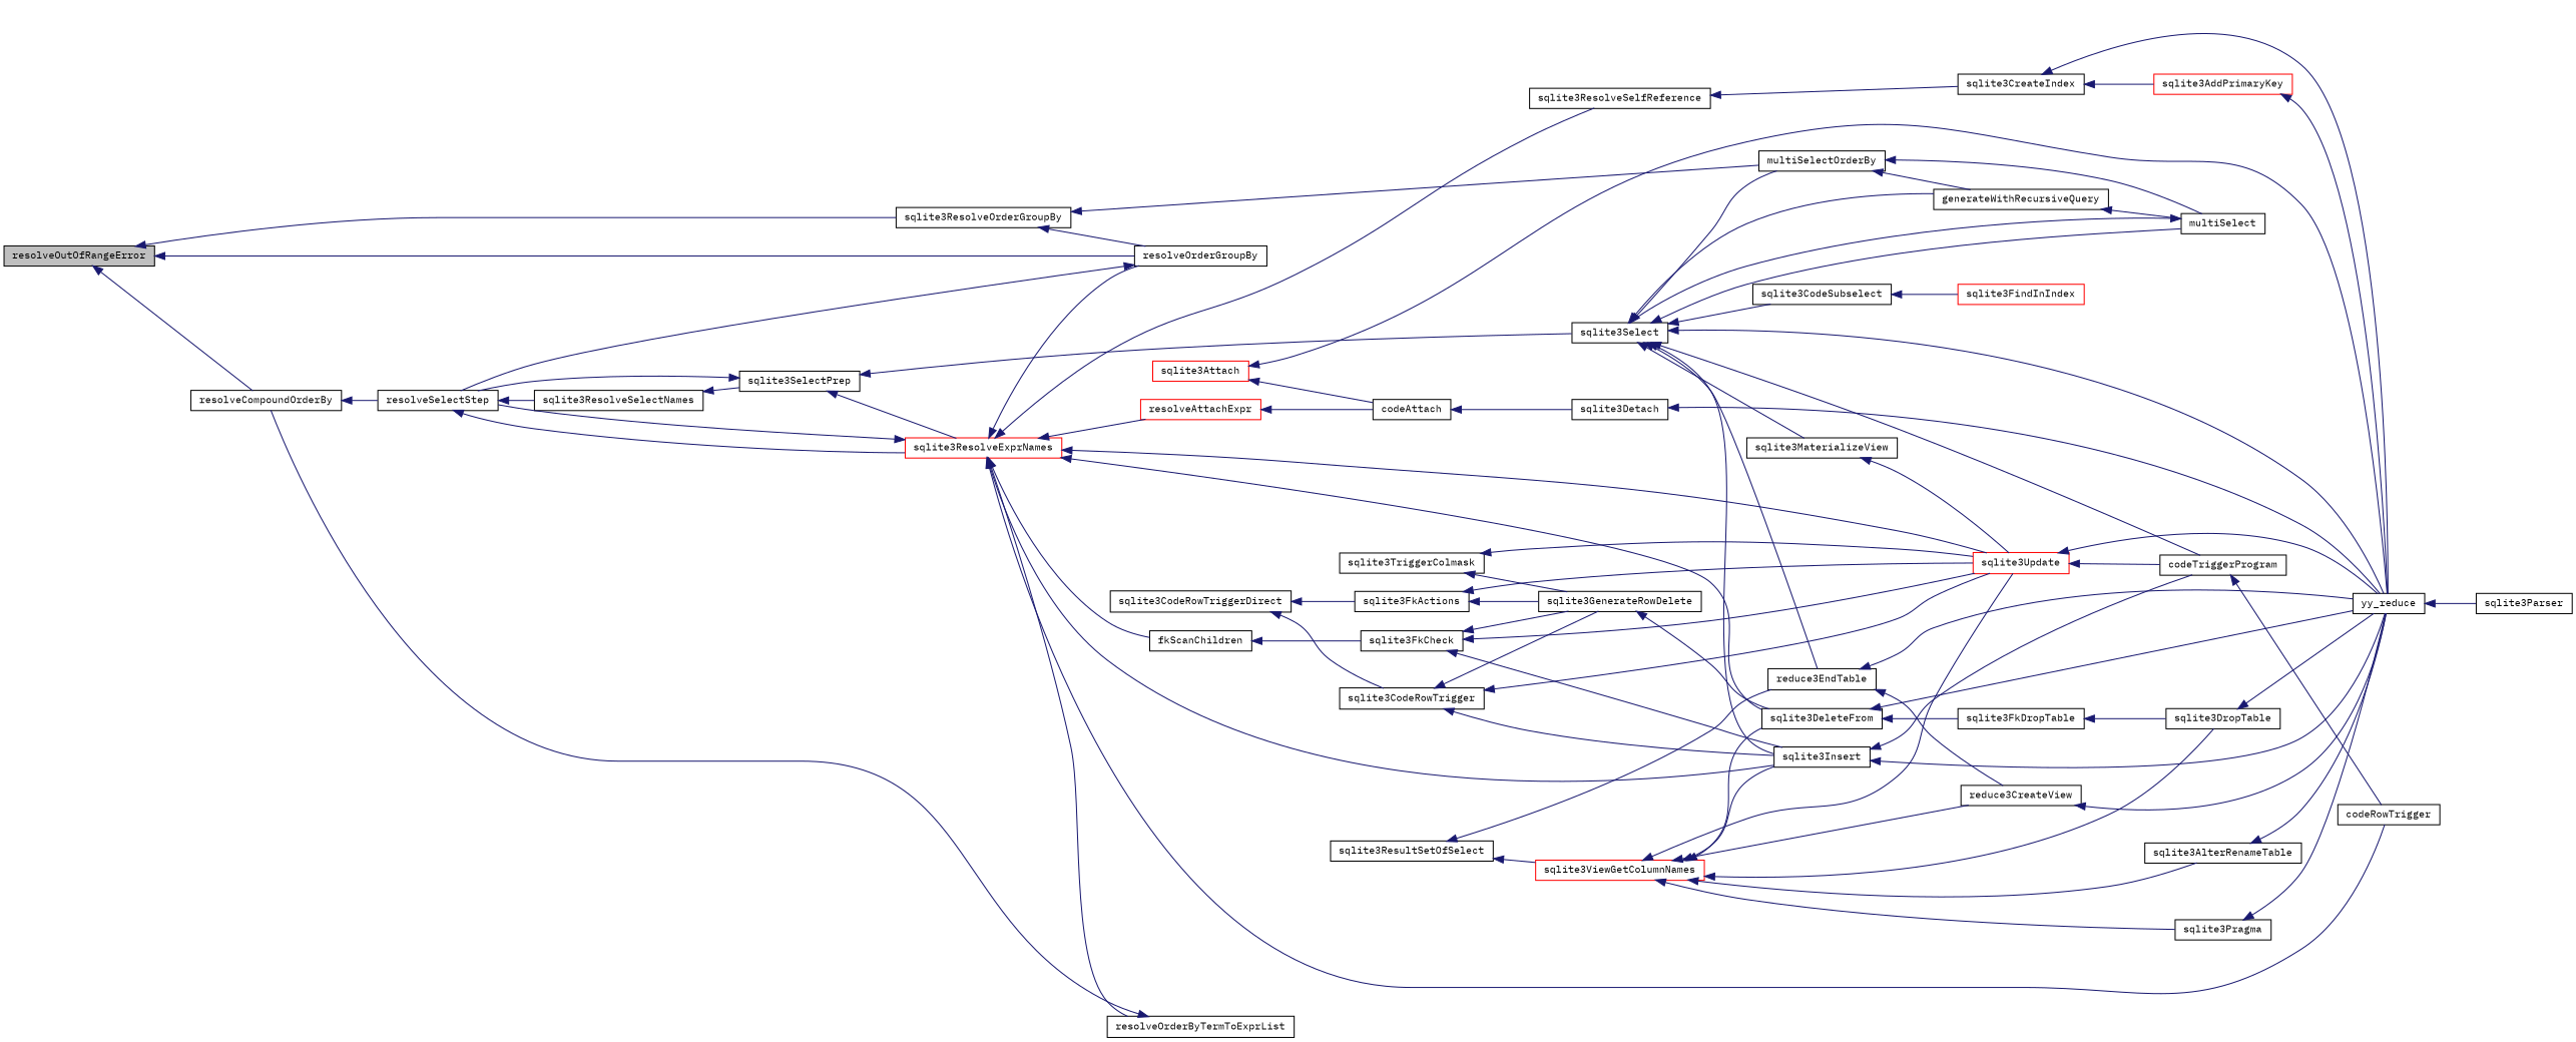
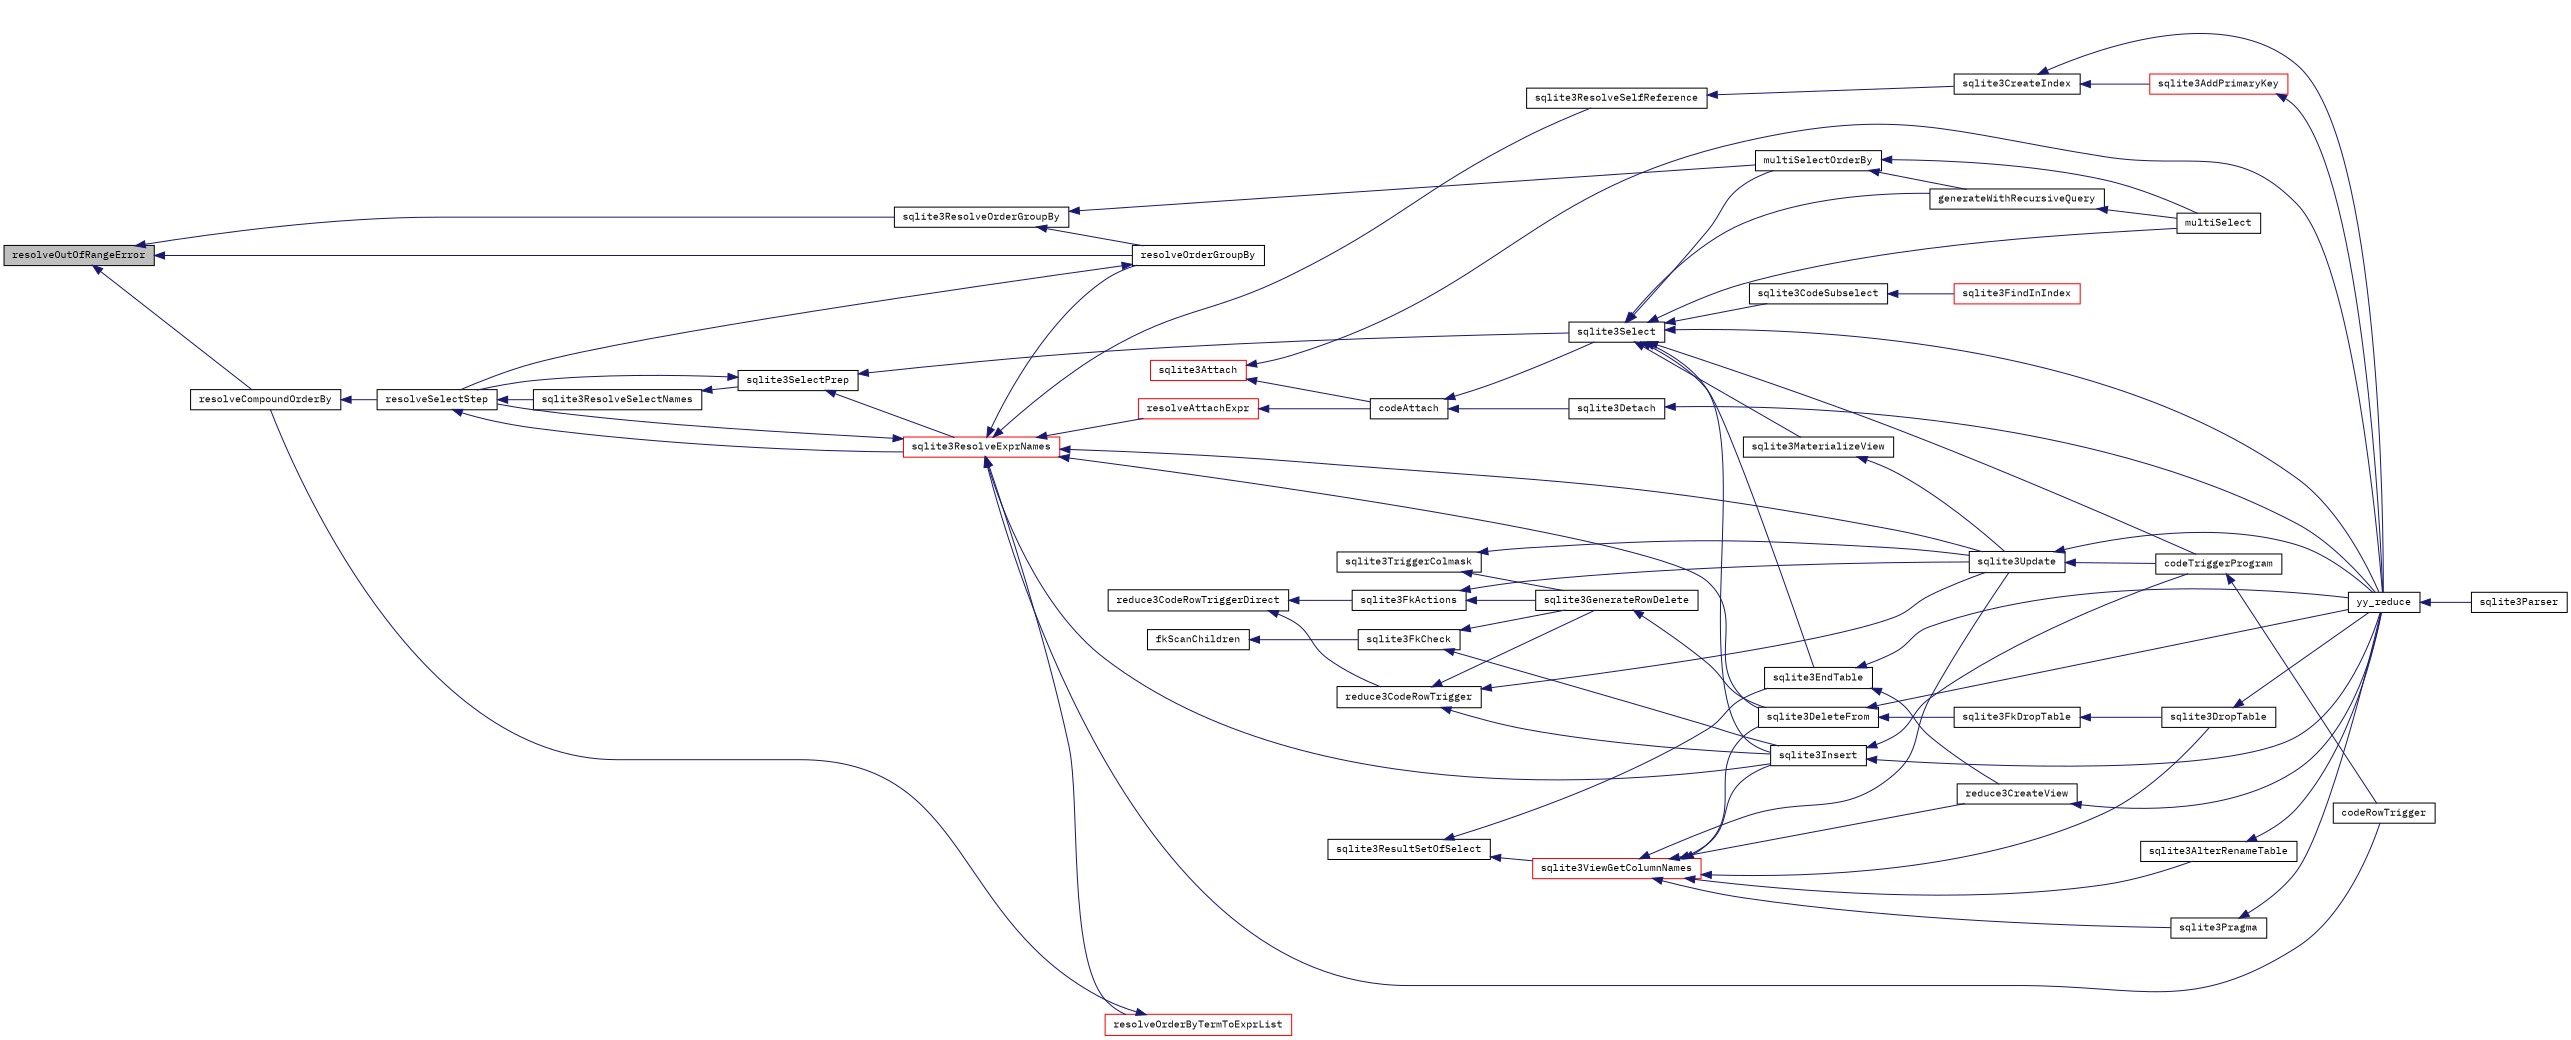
  digraph {
    fontname="IBM Plex Mono"
    rankdir=LR
    node [color=black fillcolor=white fontname="IBM Plex Mono" fontsize=10 shape=record style=filled]
    edge [color=midnightblue dir=back fontname="IBM Plex Mono" fontsize=10 labelfontname=FreeSans labelfontsize=10 style=solid]
    n1 [fillcolor=grey75 fontcolor=black height=0.2 label=resolveOutOfRangeError width=0.4]
    n2 [height=0.2 label=resolveCompoundOrderBy width=0.4]
    n3 [height=0.2 label=resolveOrderGroupBy width=0.4]
    n4 [height=0.2 label=sqlite3ResolveOrderGroupBy width=0.4]
    n5 [height=0.2 label=resolveSelectStep width=0.4]
    n6 [height=0.2 label=multiSelectOrderBy width=0.4]
    n7 [color=red height=0.2 label=sqlite3ResolveExprNames width=0.4]
    n8 [height=0.2 label=sqlite3ResolveSelectNames width=0.4]
-   n9 [height=0.2 label=resolveOrderByTermToExprList width=0.4]
+   n9 [color=red height=0.2 label=resolveOrderByTermToExprList width=0.4]
    n10 [height=0.2 label=sqlite3ResolveSelfReference width=0.4]
    n11 [color=red height=0.2 label=resolveAttachExpr width=0.4]
    n12 [height=0.2 label=sqlite3DeleteFrom width=0.4]
    n13 [height=0.2 label=codeRowTrigger width=0.4]
    n14 [height=0.2 label=sqlite3Insert width=0.4]
-   n15 [color=red height=0.2 label=sqlite3Update width=0.4]
+   n15 [height=0.2 label=sqlite3Update width=0.4]
    n16 [height=0.2 label=fkScanChildren width=0.4]
    n17 [height=0.2 label=sqlite3SelectPrep width=0.4]
    n18 [height=0.2 label=sqlite3CreateIndex width=0.4]
    n19 [height=0.2 label=codeAttach width=0.4]
    n20 [height=0.2 label=yy_reduce width=0.4]
    n21 [height=0.2 label=sqlite3FkDropTable width=0.4]
    n22 [height=0.2 label=codeTriggerProgram width=0.4]
    n23 [height=0.2 label=sqlite3FkCheck width=0.4]
-   n24 [height=0.2 label=reduce3EndTable width=0.4]
+   n24 [height=0.2 label=sqlite3EndTable width=0.4]
    n25 [height=0.2 label=reduce3CreateView width=0.4]
    n26 [color=red height=0.2 label=sqlite3AddPrimaryKey width=0.4]
    n27 [height=0.2 label=sqlite3Parser width=0.4]
    n28 [height=0.2 label=sqlite3Detach width=0.4]
    n29 [color=red height=0.2 label=sqlite3Attach width=0.4]
    n30 [height=0.2 label=sqlite3DropTable width=0.4]
-   n31 [height=0.2 label=sqlite3CodeRowTriggerDirect width=0.4]
+   n31 [height=0.2 label=reduce3CodeRowTriggerDirect width=0.4]
    n32 [height=0.2 label=sqlite3FkActions width=0.4]
-   n33 [height=0.2 label=sqlite3CodeRowTrigger width=0.4]
+   n33 [height=0.2 label=reduce3CodeRowTrigger width=0.4]
    n34 [height=0.2 label=sqlite3TriggerColmask width=0.4]
    n35 [height=0.2 label=sqlite3GenerateRowDelete width=0.4]
    n36 [height=0.2 label=sqlite3Select width=0.4]
    n37 [height=0.2 label=sqlite3ResultSetOfSelect width=0.4]
    n38 [color=red height=0.2 label=sqlite3ViewGetColumnNames width=0.4]
    n39 [height=0.2 label=sqlite3CodeSubselect width=0.4]
    n40 [height=0.2 label=sqlite3MaterializeView width=0.4]
    n41 [height=0.2 label=generateWithRecursiveQuery width=0.4]
    n42 [height=0.2 label=multiSelect width=0.4]
    n43 [height=0.2 label=sqlite3AlterRenameTable width=0.4]
    n44 [height=0.2 label=sqlite3Pragma width=0.4]
    n45 [color=red height=0.2 label=sqlite3FindInIndex width=0.4]
    n1 -> n2
    n1 -> n3
    n1 -> n4
    n2 -> n5
    n3 -> n5
    n4 -> n3
    n4 -> n6
    n5 -> n7
    n5 -> n8
    n6 -> n41
    n6 -> n42
    n7 -> n3
    n7 -> n5
    n7 -> n9
    n7 -> n10
    n7 -> n11
    n7 -> n12
    n7 -> n13
    n7 -> n14
    n7 -> n15
-   n7 -> n16
    n8 -> n17
    n9 -> n2
    n10 -> n18
    n11 -> n19
    n12 -> n20
    n12 -> n21
    n14 -> n20
    n14 -> n22
    n15 -> n20
    n15 -> n22
    n16 -> n23
    n17 -> n5
    n17 -> n7
    n17 -> n36
    n18 -> n20
    n18 -> n26
    n19 -> n28
    n20 -> n27
    n21 -> n30
    n22 -> n13
    n23 -> n14
-   n23 -> n15
    n23 -> n35
    n24 -> n20
    n24 -> n25
    n25 -> n20
    n26 -> n20
    n28 -> n20
    n29 -> n19
    n29 -> n20
    n30 -> n20
    n31 -> n32
    n31 -> n33
    n32 -> n15
    n32 -> n35
    n33 -> n14
    n33 -> n15
    n33 -> n35
    n34 -> n15
    n34 -> n35
    n35 -> n12
    n36 -> n6
    n36 -> n14
    n36 -> n20
    n36 -> n22
    n36 -> n24
    n36 -> n39
    n36 -> n40
    n36 -> n41
    n36 -> n42
    n37 -> n24
    n37 -> n38
    n38 -> n12
    n38 -> n14
    n38 -> n15
    n38 -> n25
    n38 -> n30
    n38 -> n43
    n38 -> n44
    n39 -> n45
    n40 -> n15
    n41 -> n42
-   n42 -> n36
+   n19 -> n36
    n43 -> n20
    n44 -> n20
  }
